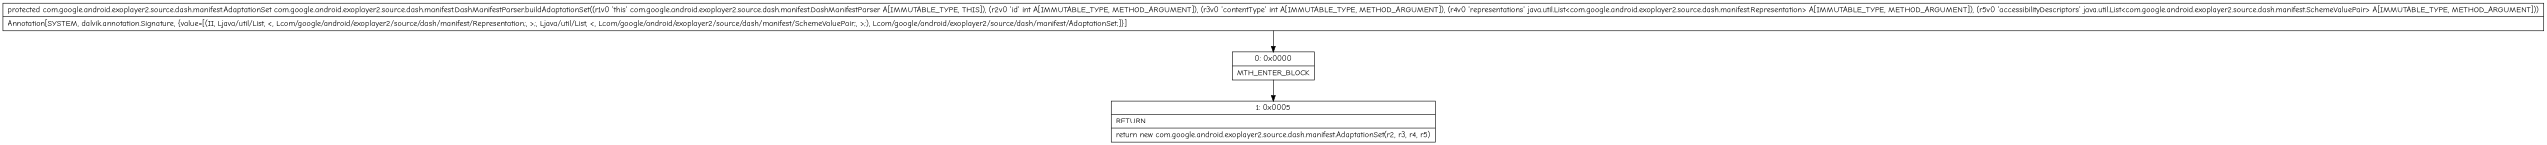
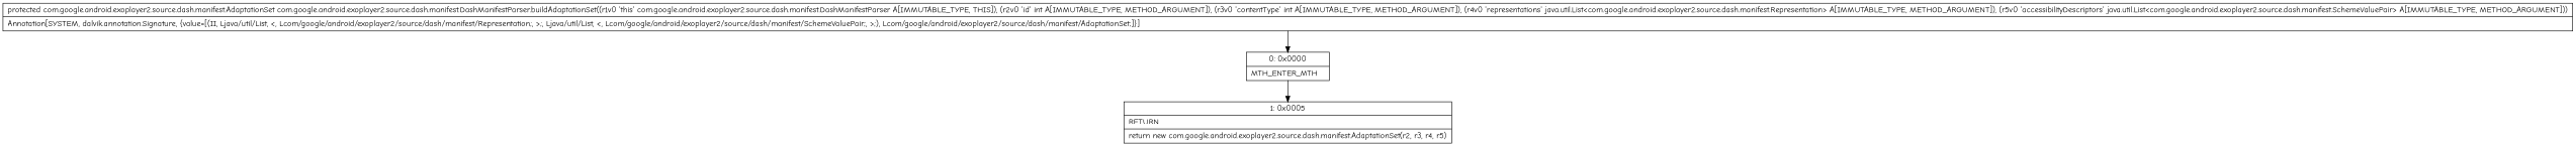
  digraph {
    fontname="Comic Neue"
    node [shape=record fontname="Comic Neue"]
    edge [fontname="Comic Neue"]
-   n1 [label="{0\:\ 0x0000|MTH_ENTER_BLOCK\l}"]
+   n1 [label="{0\:\ 0x0000|MTH_ENTER_MTH\l}"]
    n2 [label="{1\:\ 0x0005|RETURN\l|return new com.google.android.exoplayer2.source.dash.manifest.AdaptationSet(r2, r3, r4, r5)\l}"]
    n3 [label="{protected com.google.android.exoplayer2.source.dash.manifest.AdaptationSet com.google.android.exoplayer2.source.dash.manifest.DashManifestParser.buildAdaptationSet((r1v0 'this' com.google.android.exoplayer2.source.dash.manifest.DashManifestParser A[IMMUTABLE_TYPE, THIS]), (r2v0 'id' int A[IMMUTABLE_TYPE, METHOD_ARGUMENT]), (r3v0 'contentType' int A[IMMUTABLE_TYPE, METHOD_ARGUMENT]), (r4v0 'representations' java.util.List\<com.google.android.exoplayer2.source.dash.manifest.Representation\> A[IMMUTABLE_TYPE, METHOD_ARGUMENT]), (r5v0 'accessibilityDescriptors' java.util.List\<com.google.android.exoplayer2.source.dash.manifest.SchemeValuePair\> A[IMMUTABLE_TYPE, METHOD_ARGUMENT]))  | Annotation[SYSTEM, dalvik.annotation.Signature, \{value=[(II, Ljava\/util\/List, \<, Lcom\/google\/android\/exoplayer2\/source\/dash\/manifest\/Representation;, \>;, Ljava\/util\/List, \<, Lcom\/google\/android\/exoplayer2\/source\/dash\/manifest\/SchemeValuePair;, \>;), Lcom\/google\/android\/exoplayer2\/source\/dash\/manifest\/AdaptationSet;]\}]\l}"]
    n1 -> n2
    n3 -> n1
  }
